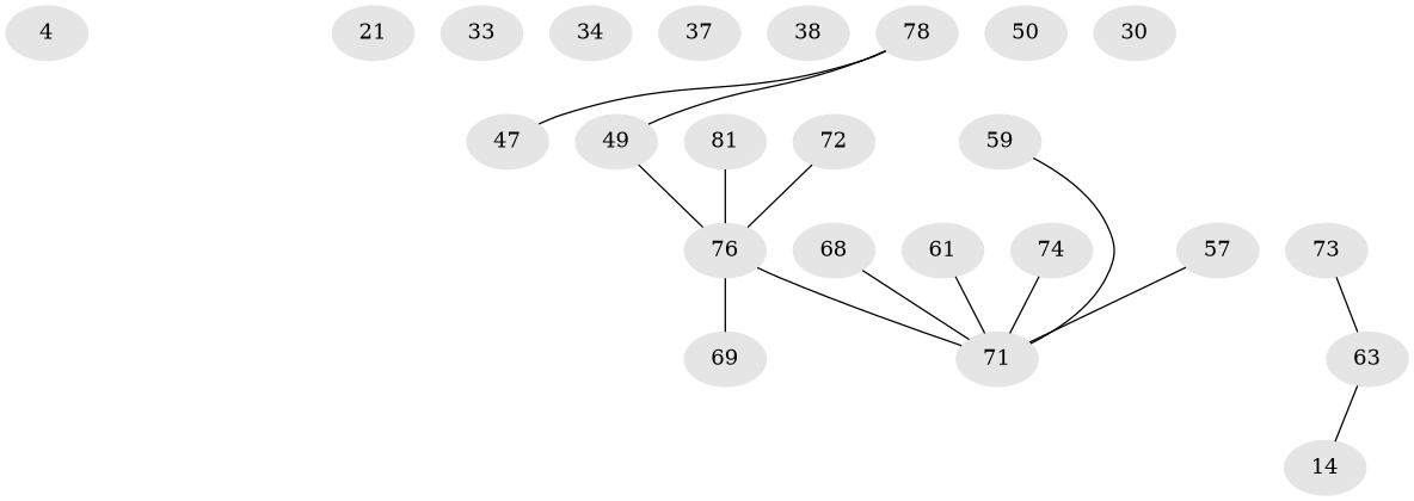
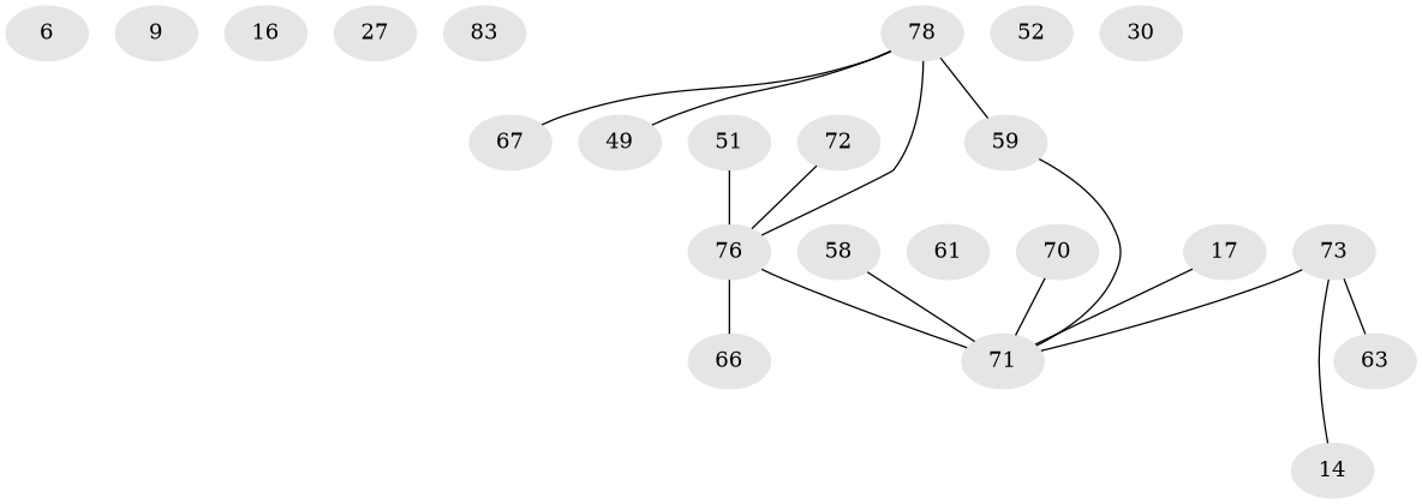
  graph {
    node [color=gray90 style=filled]
-   4
-   21
-   33
-   34
-   37
-   38
+   4 [label=6]
+   9
+   16
+   21 [label=27]
+   33 [label=83]
    n9 [label=78 super="+10"]
    49 [super="+28+42+23+47+43"]
    59 [super="+39+25"]
-   67 [super="+17+65" label=47]
+   67 [super="+17+65"]
    n13 [label=76 super="+1+46+41+55+36"]
    71 [super="+56+68"]
-   69
-   50
-   51 [label=81]
+   69 [label=66]
+   50 [label=52]
+   51
    n18 [label=73 super="+44+20"]
    n19 [label=14]
    n20 [label=63]
-   57
-   58 [label=68]
+   57 [label=17]
+   58
    n23 [label=30]
    61
    n25 [label=72]
-   70 [label=74]
+   70
    n9 -- 49 [weight=2]
+   n9 -- 59 [weight=2]
    n9 -- 67
-   49 -- n13 [weight=3]
+   n9 -- n13 [weight=3]
    59 -- 71
    n13 -- 71 [weight=2]
    n13 -- 69
    51 -- n13
-   61 -- 71 [weight=3]
-   n20 -- n19
+   n18 -- 71 [weight=3]
+   n18 -- n19
    n18 -- n20
    57 -- 71
    58 -- 71
    n25 -- n13
    70 -- 71
  }
